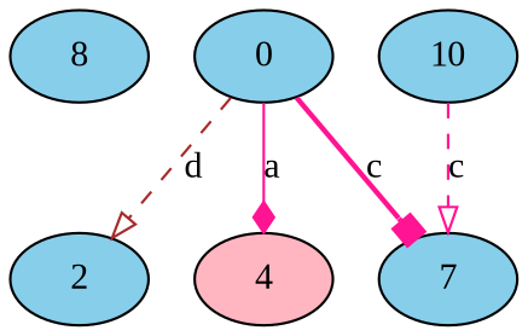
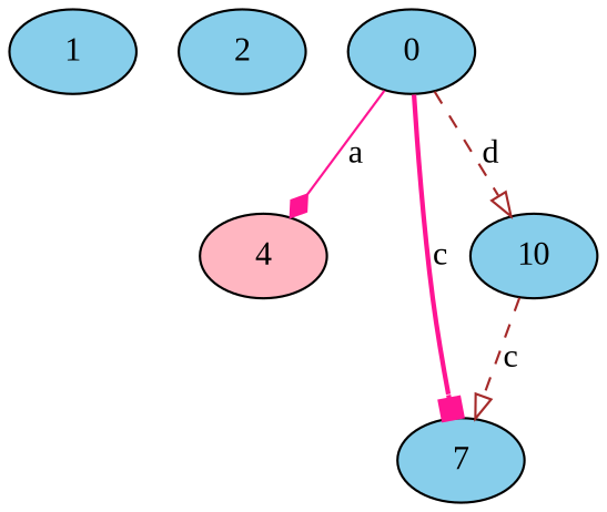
  strict digraph {
    fontname="Liberation Serif"
    node [fillcolor=skyblue fontname="Liberation Serif" style=filled]
    edge [arrowhead=onormal color=deeppink fontname="Liberation Serif" style=dashed]
-   1 [label=8]
+   1
    2
    4 [fillcolor=lightpink]
    0
    7
    10
    0 -> 4 [arrowhead=diamond label=a style=solid]
    0 -> 7 [arrowhead=box label=c style=bold]
-   0 -> 2 [color=brown label=d]
-   10 -> 7 [label=c]
+   0 -> 10 [color=brown label=d]
+   10 -> 7 [color=brown label=c]
  }
